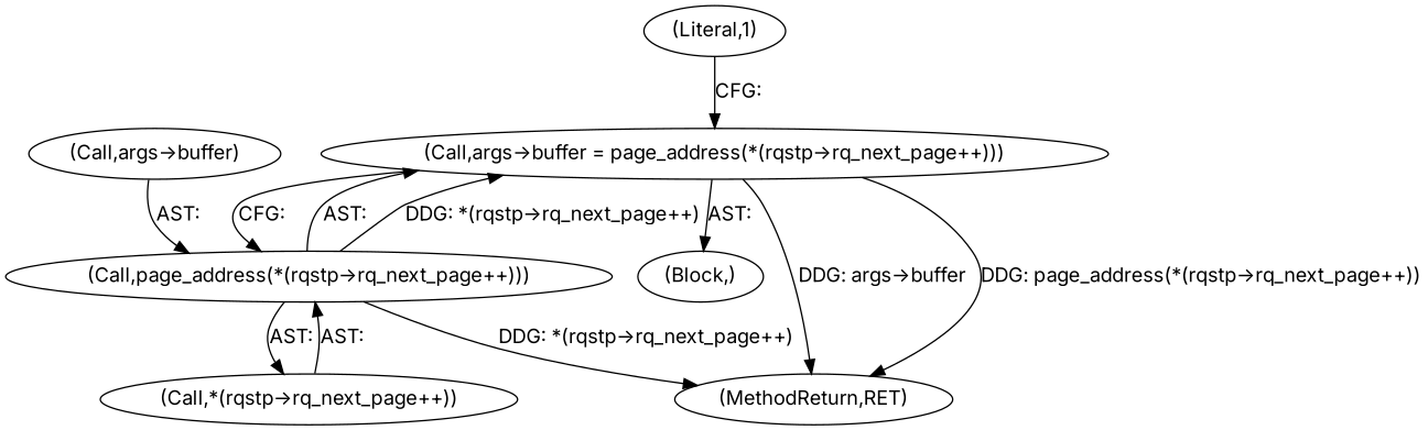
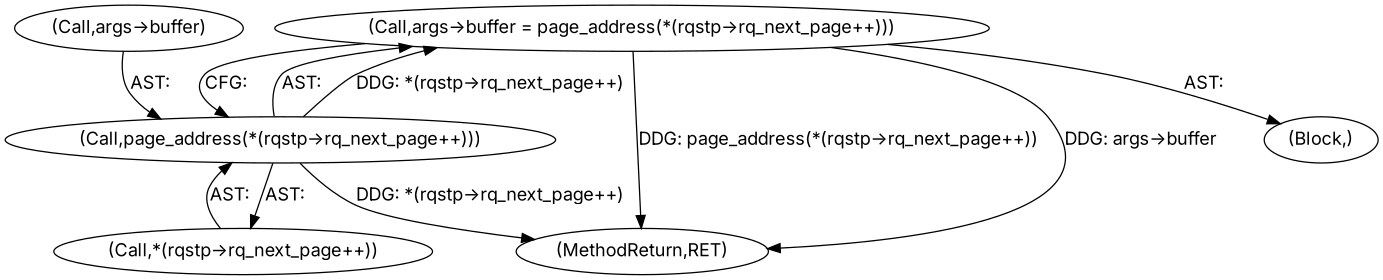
  digraph {
    fontname=Inter
    node [fontname=Inter]
    edge [fontname=Inter]
    n1 [label="(Call,args->buffer = page_address(*(rqstp->rq_next_page++)))"]
    n2 [label="(Call,page_address(*(rqstp->rq_next_page++)))"]
    n3 [label="(Block,)"]
    n4 [label="(MethodReturn,RET)"]
    n5 [label="(Call,*(rqstp->rq_next_page++))"]
-   n6 [label="(Literal,1)"]
    n7 [label="(Call,args->buffer)"]
    n1 -> n2 [label="CFG: "]
    n1 -> n3 [label="AST: "]
    n1 -> n4 [label="DDG: args->buffer"]
    n1 -> n4 [label="DDG: page_address(*(rqstp->rq_next_page++))"]
    n2 -> n1 [label="AST: "]
    n2 -> n1 [label="DDG: *(rqstp->rq_next_page++)"]
    n2 -> n4 [label="DDG: *(rqstp->rq_next_page++)"]
    n2 -> n5 [label="AST: "]
    n5 -> n2 [label="AST: "]
-   n6 -> n1 [label="CFG: "]
    n7 -> n2 [label="AST: "]
  }
